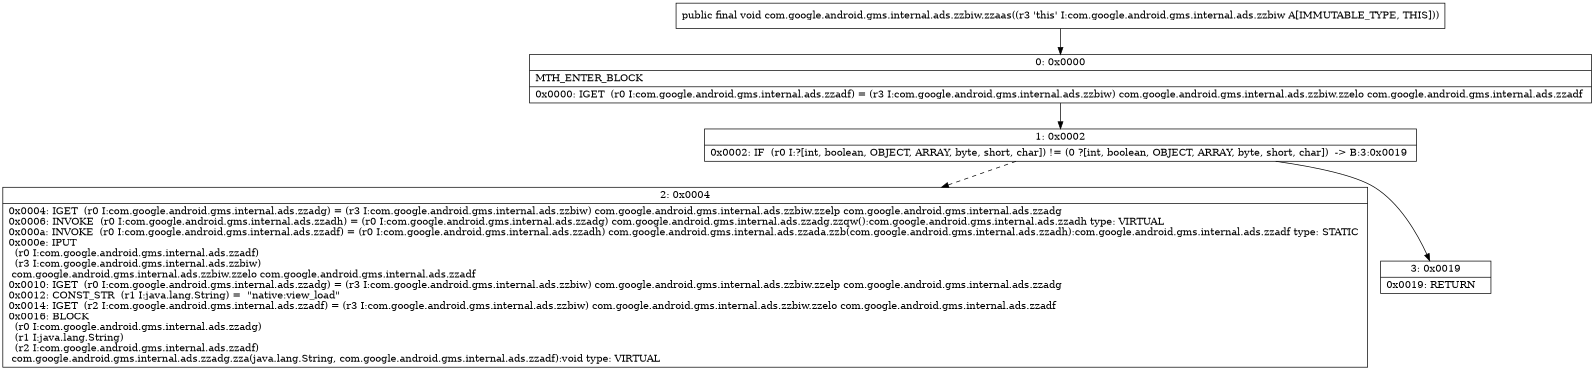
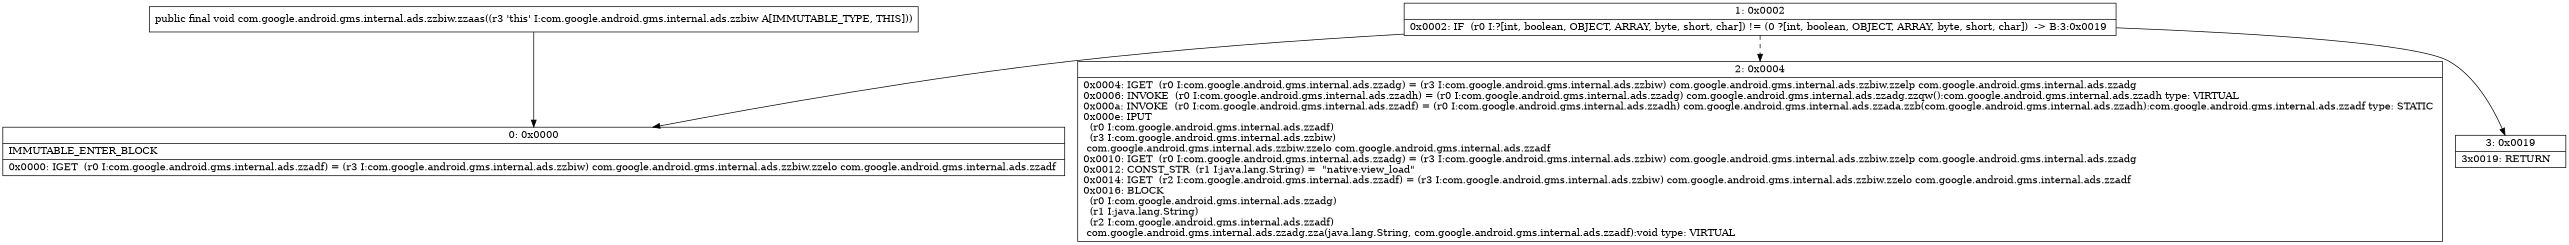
  digraph {
    node [shape=record]
-   n1 [label="{0\:\ 0x0000|MTH_ENTER_BLOCK\l|0x0000: IGET  (r0 I:com.google.android.gms.internal.ads.zzadf) = (r3 I:com.google.android.gms.internal.ads.zzbiw) com.google.android.gms.internal.ads.zzbiw.zzelo com.google.android.gms.internal.ads.zzadf \l}"]
+   n1 [label="{0\:\ 0x0000|IMMUTABLE_ENTER_BLOCK\l|0x0000: IGET  (r0 I:com.google.android.gms.internal.ads.zzadf) = (r3 I:com.google.android.gms.internal.ads.zzbiw) com.google.android.gms.internal.ads.zzbiw.zzelo com.google.android.gms.internal.ads.zzadf \l}"]
    n2 [label="{1\:\ 0x0002|0x0002: IF  (r0 I:?[int, boolean, OBJECT, ARRAY, byte, short, char]) != (0 ?[int, boolean, OBJECT, ARRAY, byte, short, char])  \-\> B:3:0x0019 \l}"]
    n3 [label="{2\:\ 0x0004|0x0004: IGET  (r0 I:com.google.android.gms.internal.ads.zzadg) = (r3 I:com.google.android.gms.internal.ads.zzbiw) com.google.android.gms.internal.ads.zzbiw.zzelp com.google.android.gms.internal.ads.zzadg \l0x0006: INVOKE  (r0 I:com.google.android.gms.internal.ads.zzadh) = (r0 I:com.google.android.gms.internal.ads.zzadg) com.google.android.gms.internal.ads.zzadg.zzqw():com.google.android.gms.internal.ads.zzadh type: VIRTUAL \l0x000a: INVOKE  (r0 I:com.google.android.gms.internal.ads.zzadf) = (r0 I:com.google.android.gms.internal.ads.zzadh) com.google.android.gms.internal.ads.zzada.zzb(com.google.android.gms.internal.ads.zzadh):com.google.android.gms.internal.ads.zzadf type: STATIC \l0x000e: IPUT  \l  (r0 I:com.google.android.gms.internal.ads.zzadf)\l  (r3 I:com.google.android.gms.internal.ads.zzbiw)\l com.google.android.gms.internal.ads.zzbiw.zzelo com.google.android.gms.internal.ads.zzadf \l0x0010: IGET  (r0 I:com.google.android.gms.internal.ads.zzadg) = (r3 I:com.google.android.gms.internal.ads.zzbiw) com.google.android.gms.internal.ads.zzbiw.zzelp com.google.android.gms.internal.ads.zzadg \l0x0012: CONST_STR  (r1 I:java.lang.String) =  \"native:view_load\" \l0x0014: IGET  (r2 I:com.google.android.gms.internal.ads.zzadf) = (r3 I:com.google.android.gms.internal.ads.zzbiw) com.google.android.gms.internal.ads.zzbiw.zzelo com.google.android.gms.internal.ads.zzadf \l0x0016: BLOCK  \l  (r0 I:com.google.android.gms.internal.ads.zzadg)\l  (r1 I:java.lang.String)\l  (r2 I:com.google.android.gms.internal.ads.zzadf)\l com.google.android.gms.internal.ads.zzadg.zza(java.lang.String, com.google.android.gms.internal.ads.zzadf):void type: VIRTUAL \l}"]
-   n4 [label="{3\:\ 0x0019|0x0019: RETURN   \l}"]
+   n4 [label="{3\:\ 0x0019|3x0019: RETURN   \l}"]
    n5 [label="{public final void com.google.android.gms.internal.ads.zzbiw.zzaas((r3 'this' I:com.google.android.gms.internal.ads.zzbiw A[IMMUTABLE_TYPE, THIS])) }"]
-   n1 -> n2
+   n2 -> n1
    n2 -> n3 [style=dashed]
    n2 -> n4
    n5 -> n1
  }
